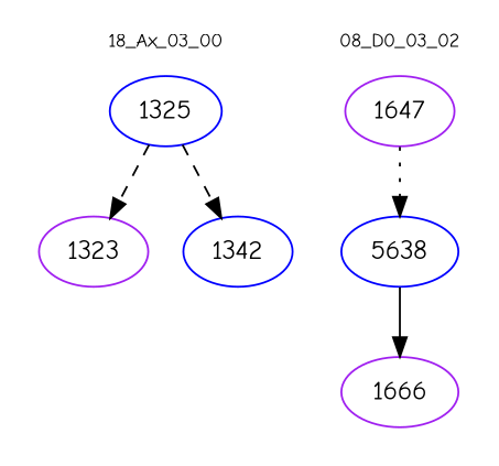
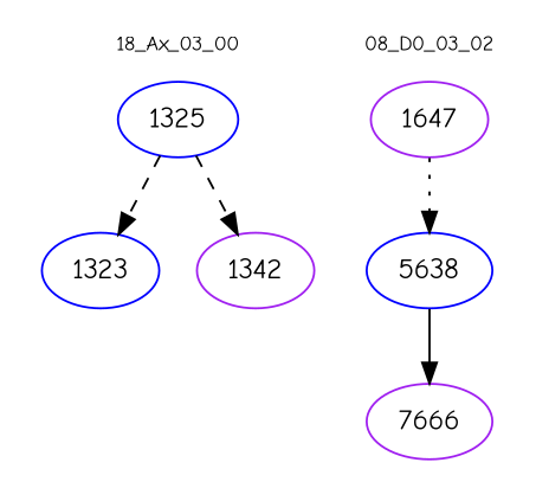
  digraph {
    fontname="Comic Neue"
    node [color=blue fontname="Comic Neue"]
    edge [color=black fontname="Comic Neue" style=dashed]
    n1 [label=1325]
-   n2 [color=purple label=1323]
-   n3 [label=1342]
+   n2 [label=1323]
+   n3 [color=purple label=1342]
    n4 [color=purple label=1647]
    n5 [label=5638]
-   n6 [color=purple label=1666]
+   n6 [color=purple label=7666]
    subgraph cluster_1 {
      color=white
      fontsize=10
      label="18_Ax_03_00"
      n1
      n2
      n3
    }
    subgraph cluster_2 {
      color=white
      fontsize=10
      label="08_D0_03_02"
      n4
      n5
      n6
    }
    n1 -> n2
    n1 -> n3
    n4 -> n5 [style=dotted]
    n5 -> n6 [style=solid]
  }
